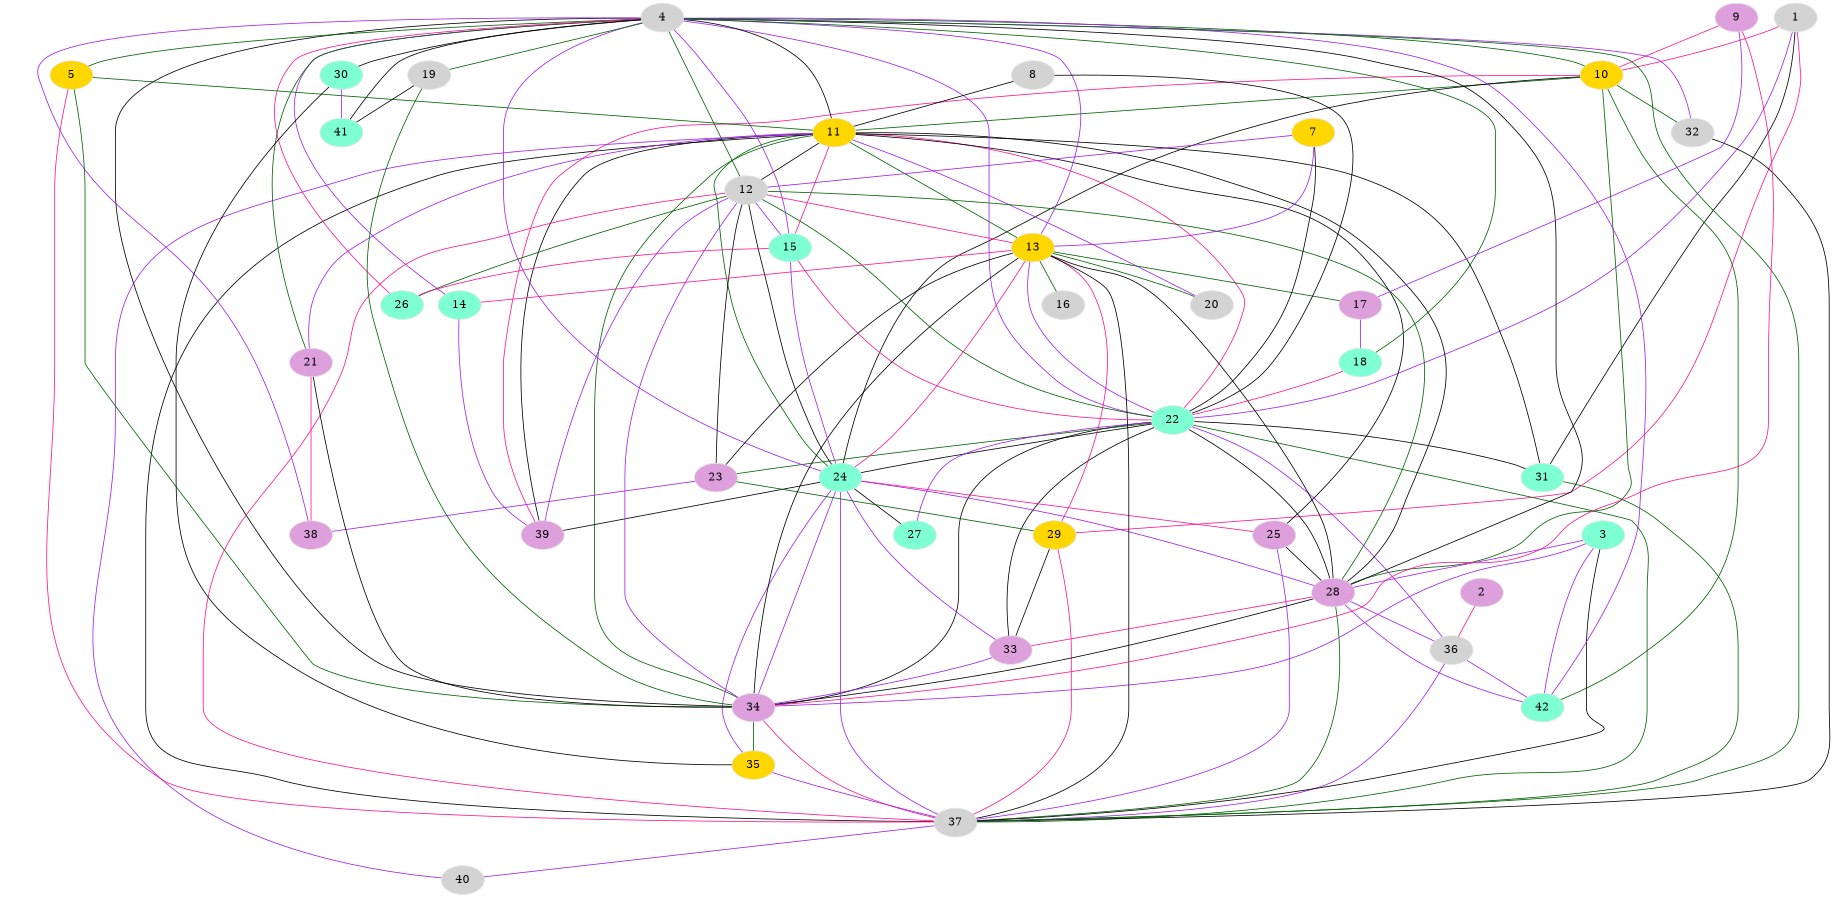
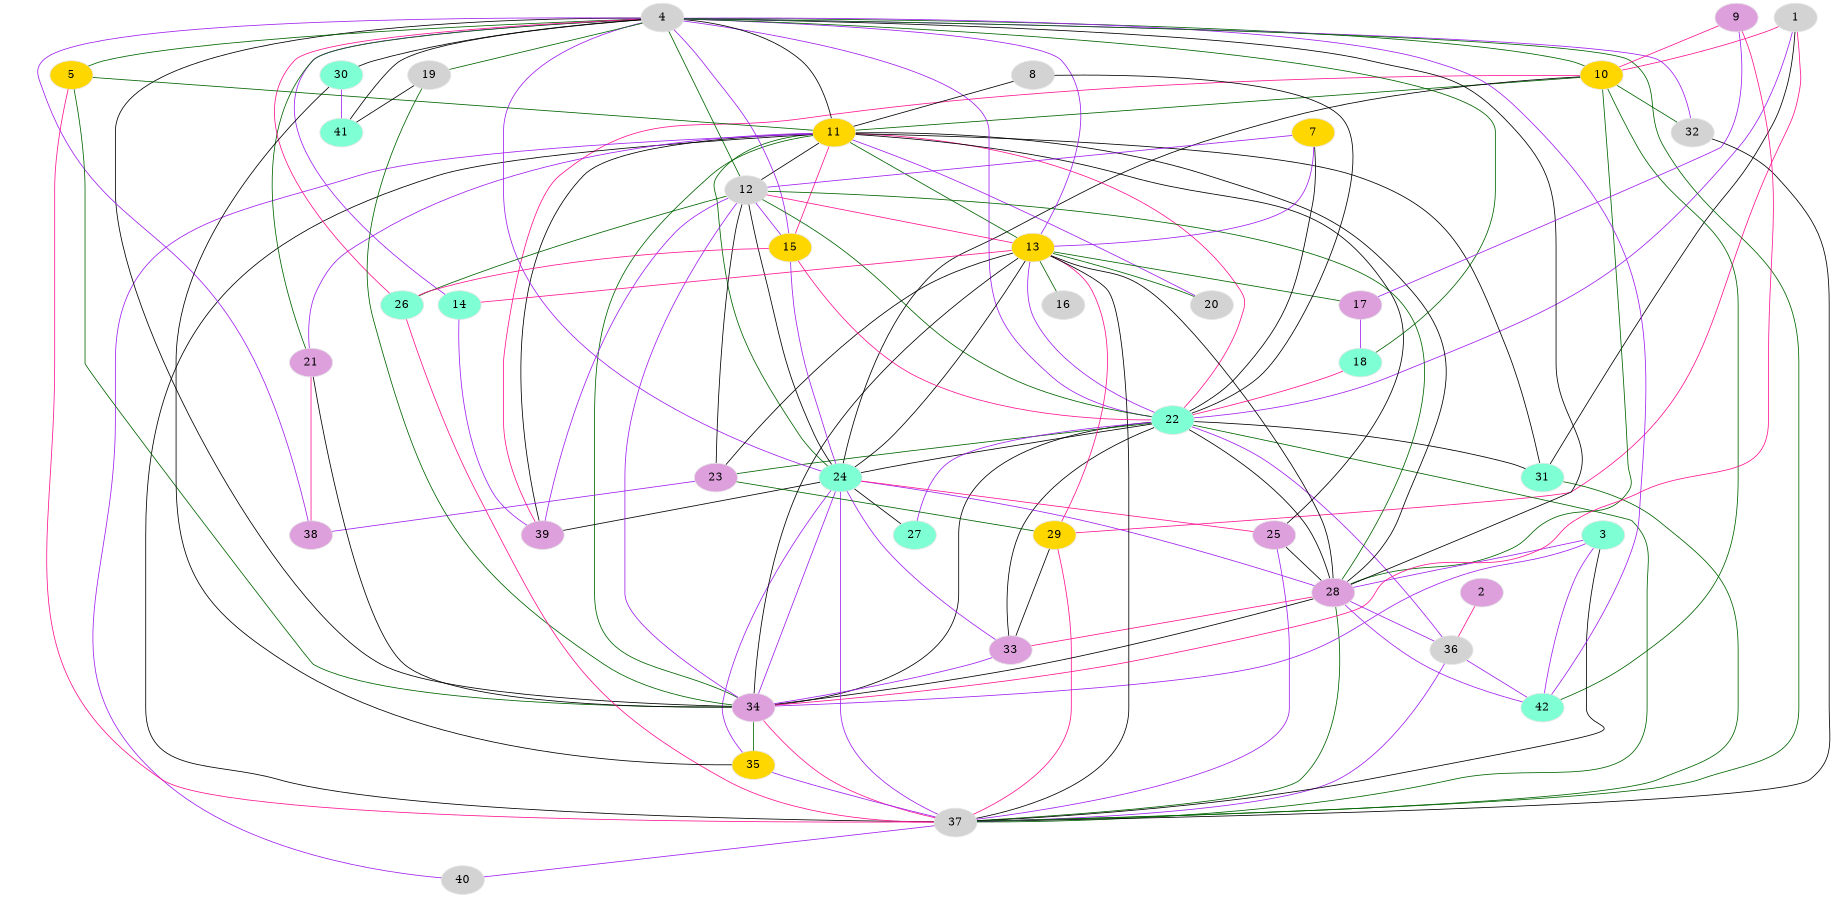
  graph {
    node [color=gray90 fillcolor=aquamarine style=filled]
    edge [color=purple weight=1.0]
    1 [fillcolor=lightgrey]
    10 [fillcolor=gold]
    22
    29 [fillcolor=gold]
    31
    28 [fillcolor=plum]
    42
    11 [fillcolor=gold]
    24
    32 [fillcolor=lightgrey]
    39 [fillcolor=plum]
    36 [fillcolor=lightgrey]
    34 [fillcolor=plum]
    37 [fillcolor=lightgrey]
    23 [fillcolor=plum]
    27
    33 [fillcolor=plum]
    2 [fillcolor=plum]
    3
    35 [fillcolor=gold]
    40 [fillcolor=lightgrey]
    4 [fillcolor=lightgrey]
    5 [fillcolor=gold]
    12 [fillcolor=lightgrey]
    13 [fillcolor=gold]
    14
-   15
+   15 [fillcolor=gold]
    18
    19 [fillcolor=lightgrey]
    21 [fillcolor=plum]
    26
    30
    38 [fillcolor=plum]
    41
    20 [fillcolor=lightgrey]
    25 [fillcolor=plum]
    17 [fillcolor=plum]
    16 [fillcolor=lightgrey]
    7 [fillcolor=gold]
    8 [fillcolor=lightgrey]
    9 [fillcolor=plum]
    1 -- 10 [color=deeppink]
    1 -- 22
    1 -- 29 [color=deeppink]
    1 -- 31 [color=black]
    10 -- 28 [color=darkgreen weight=2.0]
    10 -- 42 [color=darkgreen]
    10 -- 11 [color=darkgreen]
    10 -- 24 [color=black]
    10 -- 32 [color=darkgreen weight=2.0]
    10 -- 39 [color=deeppink]
    22 -- 31 [color=black]
    22 -- 28 [color=black weight=2.0]
    22 -- 24 [color=black weight=3.0]
    22 -- 36
    22 -- 34 [color=black weight=2.0]
    22 -- 37 [color=darkgreen weight=2.0]
    22 -- 23 [color=darkgreen]
    22 -- 27
    22 -- 33 [color=black]
    29 -- 37 [color=deeppink]
    29 -- 33 [color=black]
    31 -- 37 [color=darkgreen]
    28 -- 42
    28 -- 36
    28 -- 34 [color=black]
    28 -- 37 [color=darkgreen weight=2.0]
    28 -- 33 [color=deeppink]
    11 -- 22 [color=deeppink weight=3.0]
    11 -- 31 [color=black]
    11 -- 28 [color=black]
    11 -- 24 [color=darkgreen weight=2.0]
    11 -- 39 [color=black]
    11 -- 34 [color=darkgreen]
    11 -- 37 [color=black weight=2.0]
    11 -- 40
    11 -- 12 [color=black]
    11 -- 13 [color=darkgreen]
    11 -- 15 [color=deeppink]
    11 -- 21
    11 -- 20
    11 -- 25 [color=black]
    24 -- 28
    24 -- 39 [color=black]
    24 -- 34
    24 -- 37 [weight=2.0]
    24 -- 27 [color=black weight=2.0]
    24 -- 33
    24 -- 35
    24 -- 25 [color=deeppink]
    32 -- 37 [color=black]
    36 -- 42
    36 -- 37
    34 -- 37 [color=deeppink weight=3.0]
    34 -- 35 [color=darkgreen weight=2.0]
    37 -- 40
    23 -- 29 [color=darkgreen]
    23 -- 38
    33 -- 34
    2 -- 36 [color=deeppink]
    3 -- 28
    3 -- 42
    3 -- 34
    3 -- 37 [color=black]
    35 -- 37
    4 -- 10 [color=darkgreen]
    4 -- 22 [weight=2.0]
    4 -- 28 [color=black]
    4 -- 42
    4 -- 11 [color=black]
    4 -- 24
    4 -- 32
    4 -- 34 [color=black]
    4 -- 37 [color=darkgreen]
    4 -- 5 [color=darkgreen]
    4 -- 12 [color=darkgreen]
    4 -- 13
    4 -- 14
    4 -- 15
    4 -- 18 [color=darkgreen]
    4 -- 19 [color=darkgreen]
    4 -- 21 [color=darkgreen]
    4 -- 26 [color=deeppink]
    4 -- 30 [color=black]
    4 -- 38
    4 -- 41 [color=black]
    5 -- 11 [color=darkgreen]
    5 -- 34 [color=darkgreen]
    5 -- 37 [color=deeppink]
    12 -- 22 [color=darkgreen weight=5.0]
    12 -- 28 [color=darkgreen]
    12 -- 24 [color=black]
    12 -- 39 [weight=2.0]
    12 -- 34 [weight=2.0]
-   12 -- 37 [color=deeppink]
+   26 -- 37 [color=deeppink]
    12 -- 23 [color=black weight=2.0]
    12 -- 13 [color=deeppink weight=2.0]
    12 -- 15
    12 -- 26 [color=darkgreen]
    13 -- 22 [weight=3.0]
    13 -- 29 [color=deeppink]
    13 -- 28 [color=black]
-   13 -- 24 [color=deeppink]
+   13 -- 24 [color=black]
    13 -- 34 [color=black]
    13 -- 37 [color=black]
    13 -- 23 [color=black]
    13 -- 14 [color=deeppink]
    13 -- 20 [color=darkgreen]
    13 -- 17 [color=darkgreen]
    13 -- 16 [color=darkgreen]
    14 -- 39
    15 -- 22 [color=deeppink]
    15 -- 24
    15 -- 26 [color=deeppink]
    18 -- 22 [color=deeppink weight=3.0]
    19 -- 34 [color=darkgreen weight=2.0]
    19 -- 41 [color=black]
    21 -- 34 [color=black]
    21 -- 38 [color=deeppink]
    30 -- 35 [color=black]
    30 -- 41
    25 -- 28 [color=black]
    25 -- 37
    17 -- 18
    7 -- 22 [color=black]
    7 -- 12
    7 -- 13 [weight=2.0]
    8 -- 22 [color=black]
    8 -- 11 [color=black weight=2.0]
    9 -- 10 [color=deeppink]
    9 -- 34 [color=deeppink]
    9 -- 17
  }
